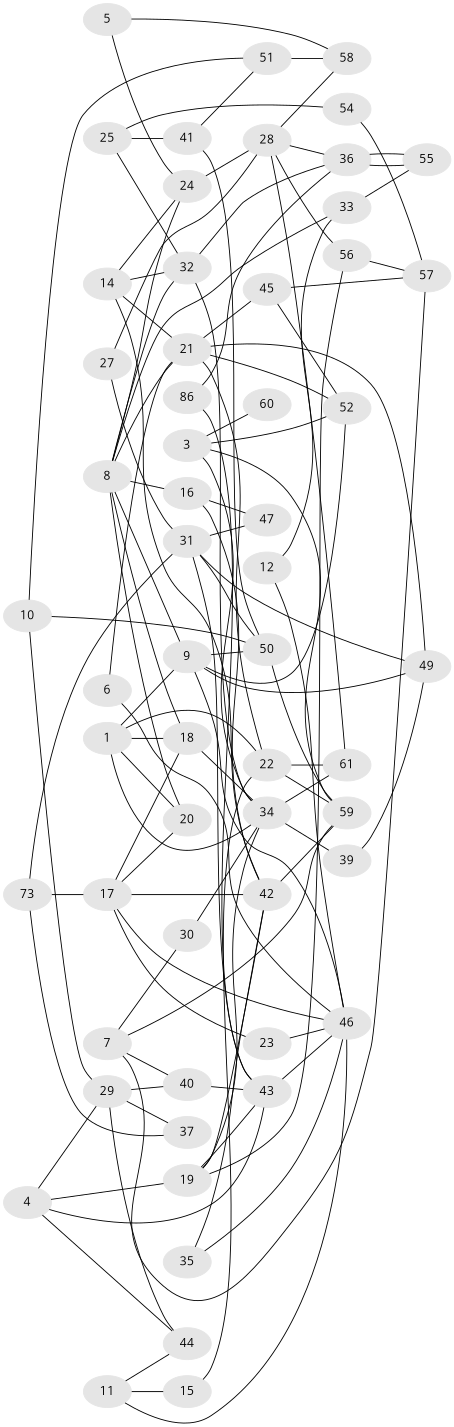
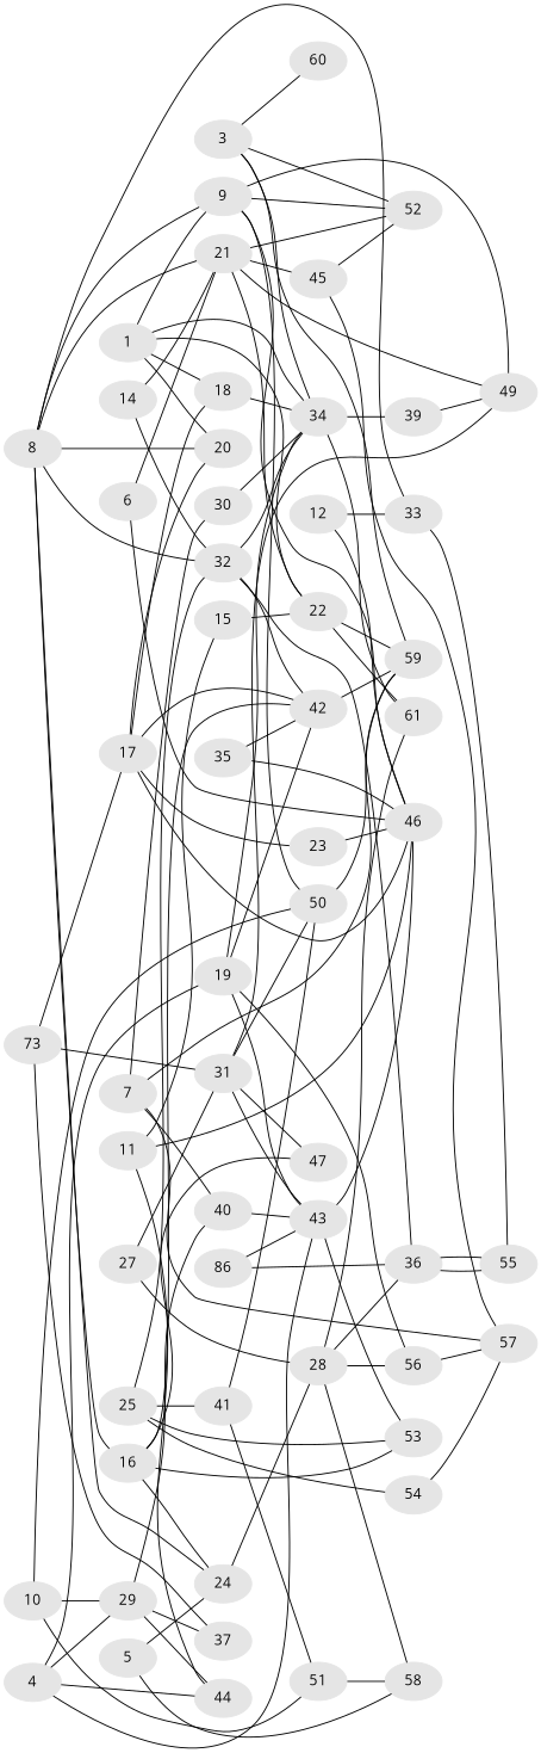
  graph {
    fontname="Open Sans"
    rankdir=LR
    node [color=gray90 fontname="Open Sans" style=filled]
    edge [fontname="Open Sans"]
    1
    9
    18
    20
    22
    34
    52
    46
    49
    50
    59
    61
    39
    25
+   53
    32
    41
    54
    35
    42
    3
    60
    4
    19
    29
    43
    44
    56
    40
    37
    5
    24
    58
    28
    6
    21
    45
    7
    30
    57
    8
    16
    33
    47
    36
    55
    10
    51
    11
    15
    23
    12
    n53 [label=73]
    17
    31
    14
    n57 [label=86]
    27
    1 -- 9
    1 -- 18
    1 -- 20
    1 -- 22
    1 -- 34
    9 -- 52
    9 -- 46
    9 -- 49
    9 -- 50
    18 -- 34
    22 -- 59
    22 -- 61
    34 -- 61
    34 -- 39
    50 -- 59
    39 -- 49
+   25 -- 53
    25 -- 32
    25 -- 41
    25 -- 54
    32 -- 34
    32 -- 36
    41 -- 50
    41 -- 51
    54 -- 57
    35 -- 46
    35 -- 42
    42 -- 59
    3 -- 34
    3 -- 52
    3 -- 59
    3 -- 60
    4 -- 19
    4 -- 29
    4 -- 43
    4 -- 44
    19 -- 34
    19 -- 42
    19 -- 43
    19 -- 56
    29 -- 44
    29 -- 40
    29 -- 37
    43 -- 46
+   43 -- 53
    56 -- 57
    40 -- 43
    5 -- 24
    5 -- 58
    24 -- 28
    28 -- 61
    28 -- 56
    28 -- 58
    28 -- 36
    6 -- 46
    6 -- 21
    21 -- 22
    21 -- 52
    21 -- 49
    21 -- 45
    45 -- 52
    45 -- 57
    7 -- 59
    7 -- 40
    7 -- 30
    7 -- 57
    30 -- 34
    8 -- 9
-   8 -- 18
    8 -- 20
    8 -- 32
    8 -- 24
    8 -- 21
    8 -- 16
    8 -- 33
+   16 -- 53
    16 -- 42
    16 -- 47
    33 -- 55
    36 -- 55
    36 -- 55
    10 -- 50
    10 -- 29
    10 -- 51
    51 -- 58
    11 -- 46
    11 -- 44
    11 -- 15
    15 -- 22
    23 -- 46
    12 -- 46
    12 -- 33
    n53 -- 37
    n53 -- 17
    n53 -- 31
    17 -- 18
    17 -- 20
    17 -- 46
    17 -- 42
    17 -- 23
    31 -- 49
    31 -- 50
    31 -- 43
    31 -- 47
    14 -- 32
-   14 -- 42
-   14 -- 24
+   32 -- 42
+   16 -- 24
    14 -- 21
    n57 -- 43
    n57 -- 36
    27 -- 28
    27 -- 31
  }
